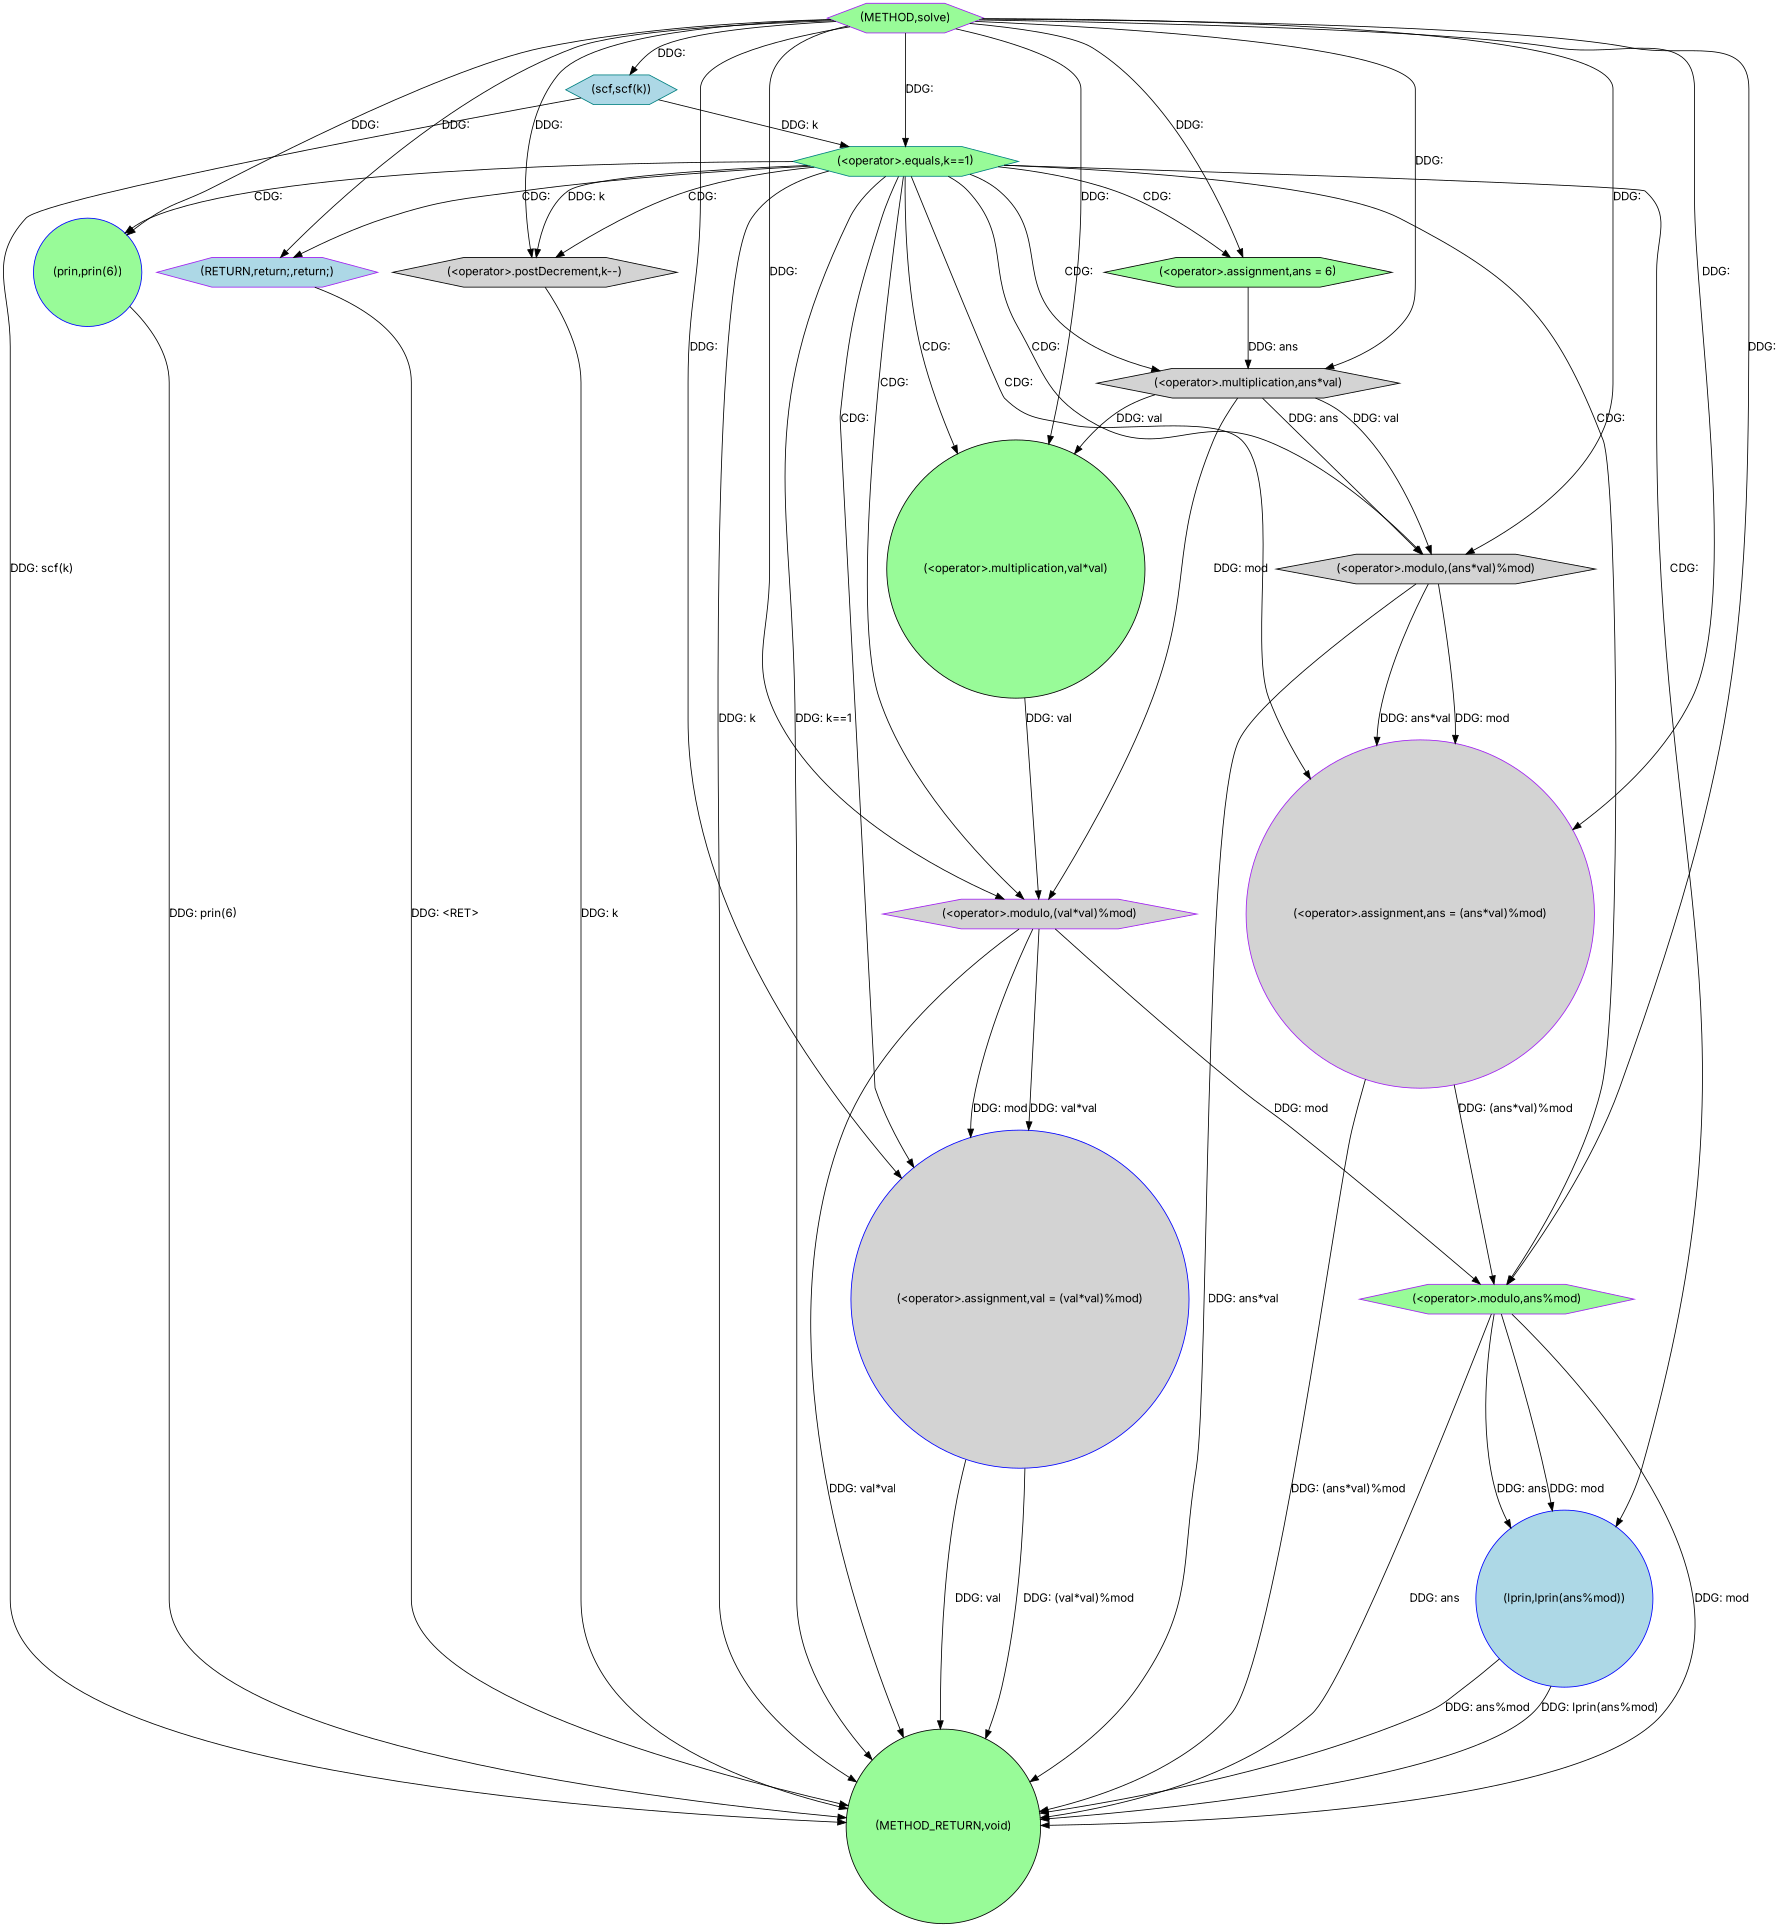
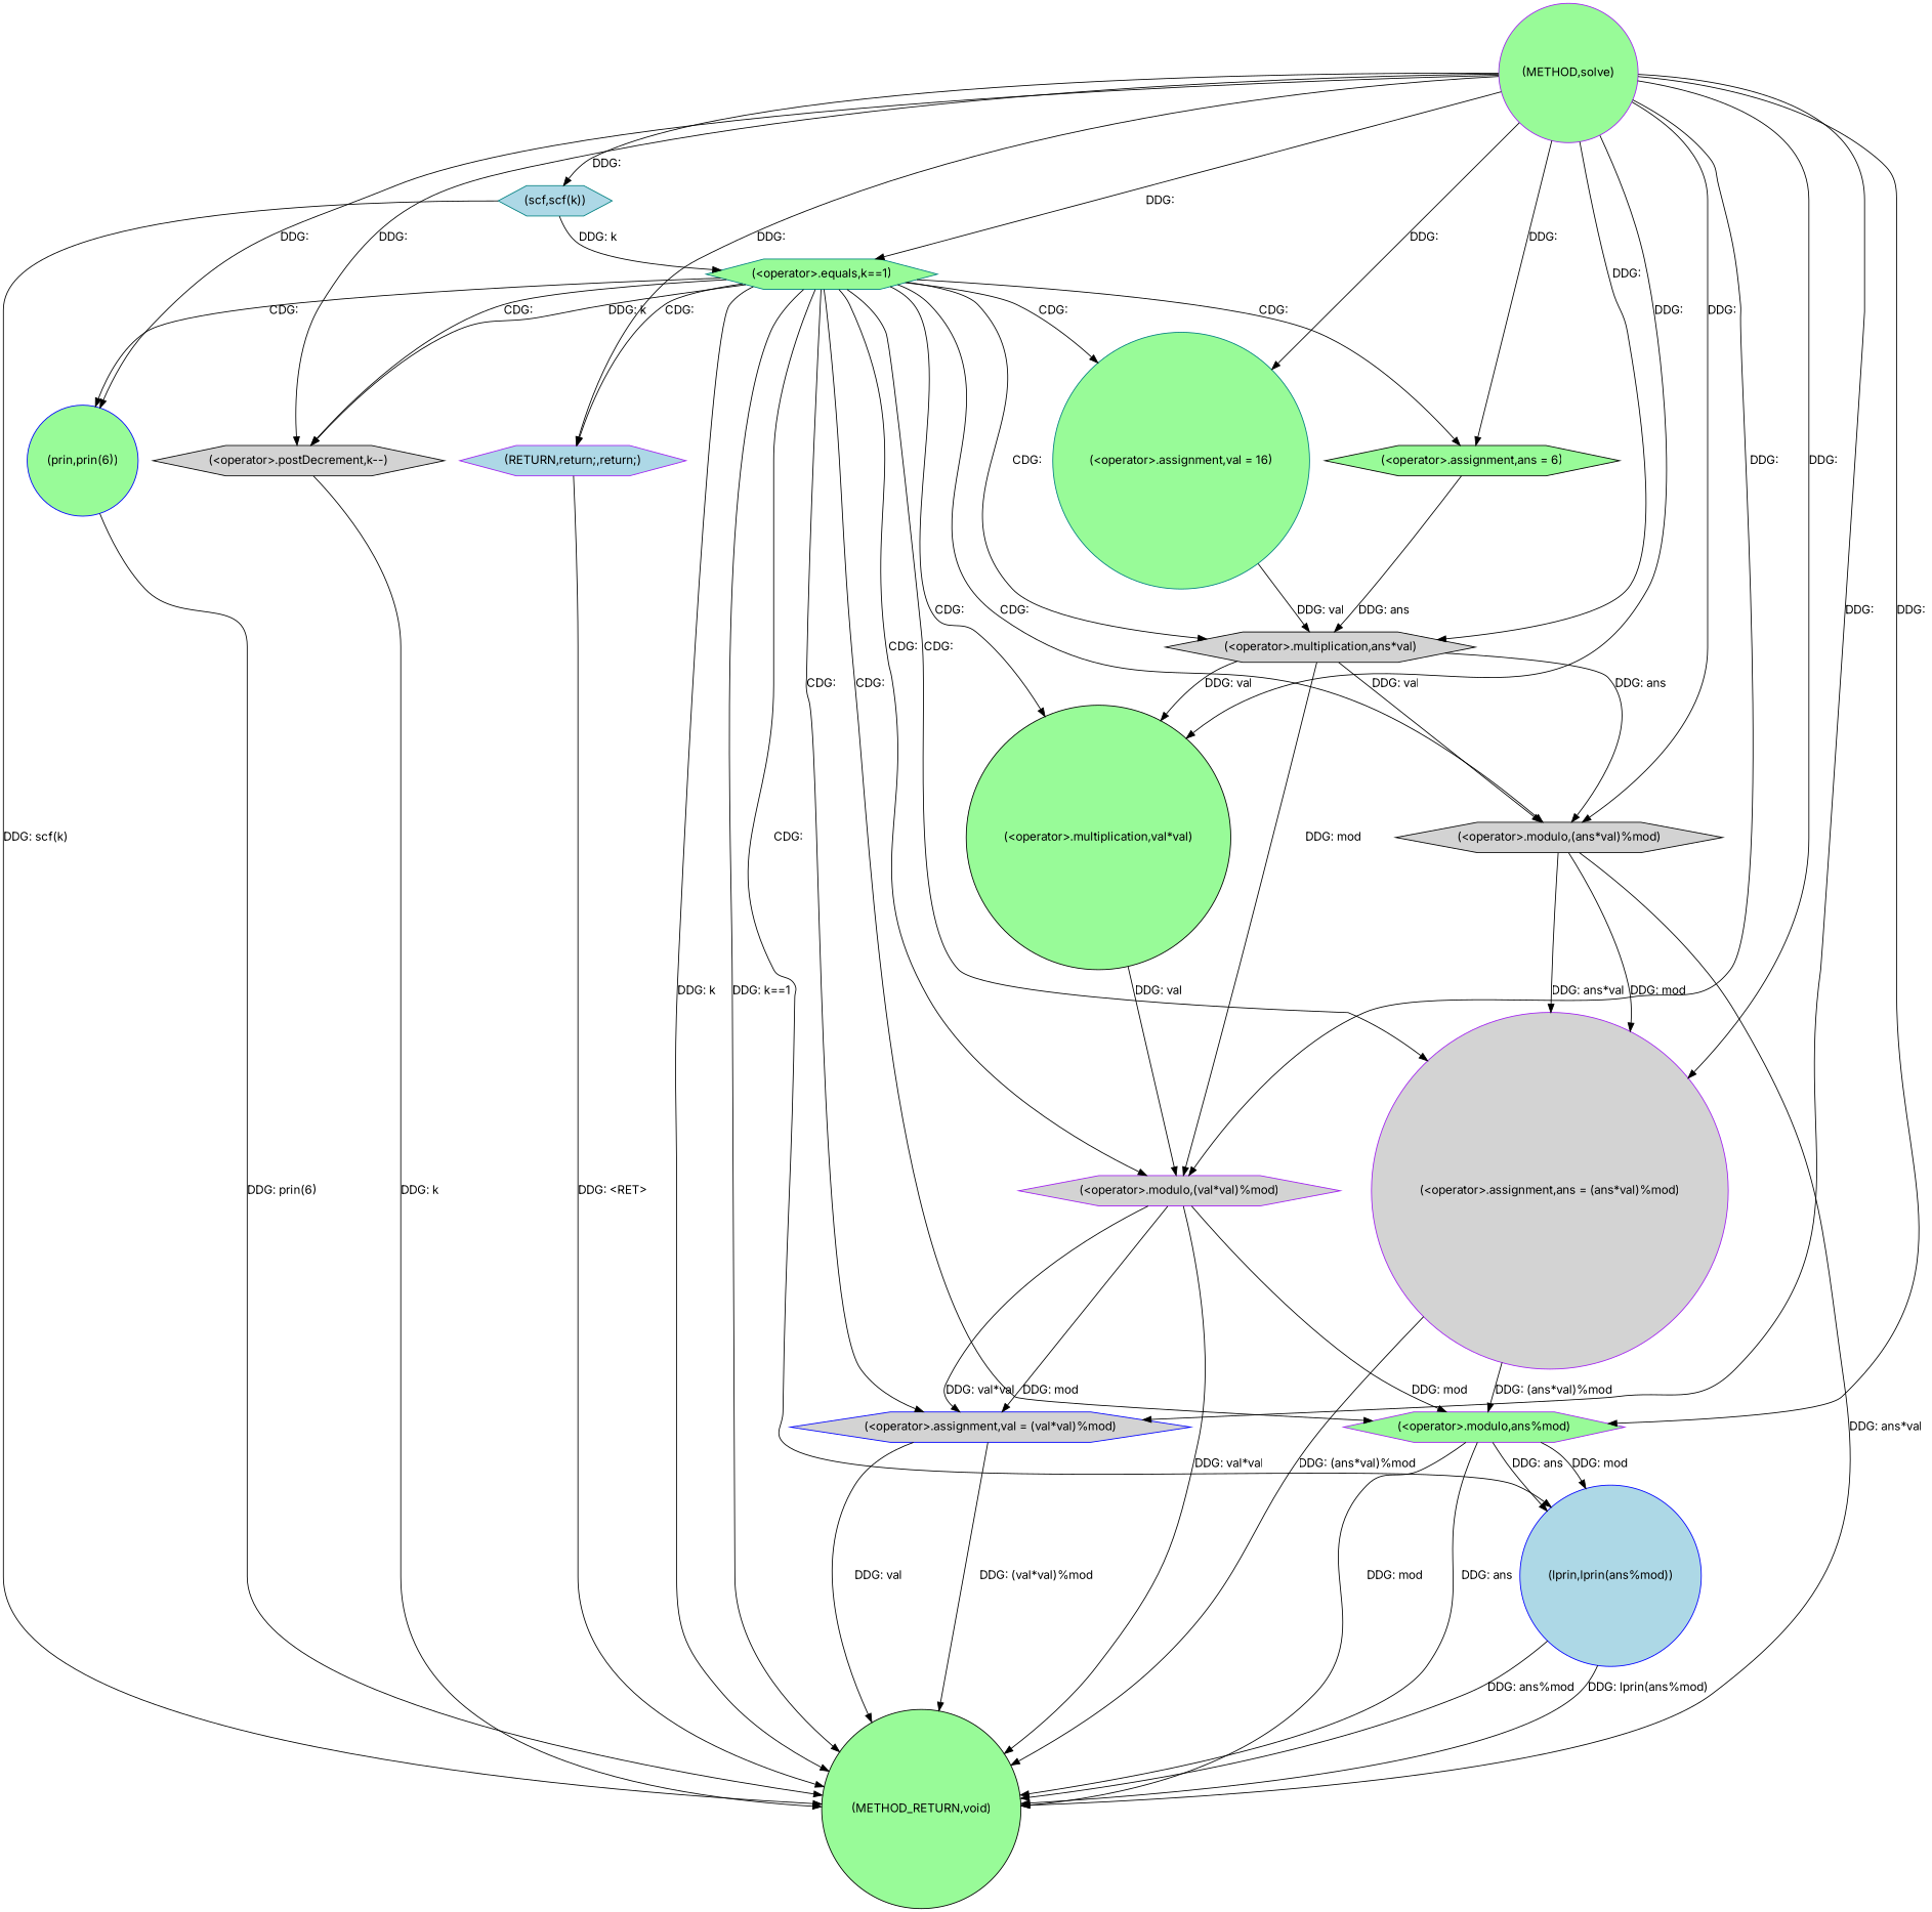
  digraph {
    fontname=Inter
    node [color=black fillcolor=palegreen fontname=Inter shape=hexagon style=filled]
    edge [fontname=Inter]
-   n1 [color=purple label="(METHOD,solve)"]
+   n1 [color=purple label="(METHOD,solve)" shape=circle]
    n2 [color=teal fillcolor=lightblue label="(scf,scf(k))"]
    n3 [label="(<operator>.assignment,ans = 6)"]
    n4 [fillcolor=lightgrey label="(<operator>.postDecrement,k--)"]
+   n5 [color=teal label="(<operator>.assignment,val = 16)" shape=circle]
    n6 [color=teal label="(<operator>.equals,k==1)"]
    n7 [color=purple fillcolor=lightgrey label="(<operator>.assignment,ans = (ans*val)%mod)" shape=circle]
-   n8 [color=blue fillcolor=lightgrey label="(<operator>.assignment,val = (val*val)%mod)" shape=circle]
+   n8 [color=blue fillcolor=lightgrey label="(<operator>.assignment,val = (val*val)%mod)"]
    n9 [color=blue label="(prin,prin(6))" shape=circle]
    n10 [color=purple fillcolor=lightblue label="(RETURN,return;,return;)"]
    n11 [color=purple label="(<operator>.modulo,ans%mod)"]
    n12 [fillcolor=lightgrey label="(<operator>.modulo,(ans*val)%mod)"]
    n13 [color=purple fillcolor=lightgrey label="(<operator>.modulo,(val*val)%mod)"]
    n14 [fillcolor=lightgrey label="(<operator>.multiplication,ans*val)"]
    n15 [label="(<operator>.multiplication,val*val)" shape=circle]
    n16 [label="(METHOD_RETURN,void)" shape=circle]
    n17 [color=blue fillcolor=lightblue label="(lprin,lprin(ans%mod))" shape=circle]
    n1 -> n2 [label="DDG: "]
    n1 -> n3 [label="DDG: "]
    n1 -> n4 [label="DDG: "]
+   n1 -> n5 [label="DDG: "]
    n1 -> n6 [label="DDG: "]
    n1 -> n7 [label="DDG: "]
    n1 -> n8 [label="DDG: "]
    n1 -> n9 [label="DDG: "]
    n1 -> n10 [label="DDG: "]
    n1 -> n11 [label="DDG: "]
    n1 -> n12 [label="DDG: "]
    n1 -> n13 [label="DDG: "]
    n1 -> n14 [label="DDG: "]
    n1 -> n15 [label="DDG: "]
    n2 -> n6 [label="DDG: k"]
    n2 -> n16 [label="DDG: scf(k)"]
    n3 -> n14 [label="DDG: ans"]
    n4 -> n16 [label="DDG: k"]
+   n5 -> n14 [label="DDG: val"]
    n6 -> n3 [label="CDG: "]
    n6 -> n4 [label="DDG: k"]
    n6 -> n4 [label="CDG: "]
+   n6 -> n5 [label="CDG: "]
    n6 -> n7 [label="CDG: "]
    n6 -> n8 [label="CDG: "]
    n6 -> n9 [label="CDG: "]
    n6 -> n10 [label="CDG: "]
    n6 -> n11 [label="CDG: "]
    n6 -> n12 [label="CDG: "]
    n6 -> n13 [label="CDG: "]
    n6 -> n14 [label="CDG: "]
    n6 -> n15 [label="CDG: "]
    n6 -> n16 [label="DDG: k"]
    n6 -> n16 [label="DDG: k==1"]
    n6 -> n17 [label="CDG: "]
    n7 -> n11 [label="DDG: (ans*val)%mod"]
    n7 -> n16 [label="DDG: (ans*val)%mod"]
    n8 -> n16 [label="DDG: val"]
    n8 -> n16 [label="DDG: (val*val)%mod"]
    n9 -> n16 [label="DDG: prin(6)"]
    n10 -> n16 [label="DDG: <RET>"]
    n11 -> n16 [label="DDG: ans"]
    n11 -> n16 [label="DDG: mod"]
    n11 -> n17 [label="DDG: ans"]
    n11 -> n17 [label="DDG: mod"]
    n12 -> n7 [label="DDG: mod"]
    n12 -> n7 [label="DDG: ans*val"]
    n12 -> n16 [label="DDG: ans*val"]
    n13 -> n8 [label="DDG: mod"]
    n13 -> n8 [label="DDG: val*val"]
    n13 -> n11 [label="DDG: mod"]
    n13 -> n16 [label="DDG: val*val"]
    n14 -> n12 [label="DDG: ans"]
    n14 -> n12 [label="DDG: val"]
    n14 -> n13 [label="DDG: mod"]
    n14 -> n15 [label="DDG: val"]
    n15 -> n13 [label="DDG: val"]
    n17 -> n16 [label="DDG: ans%mod"]
    n17 -> n16 [label="DDG: lprin(ans%mod)"]
  }
